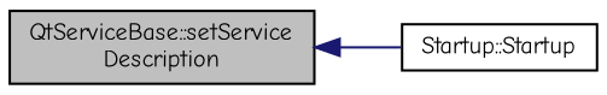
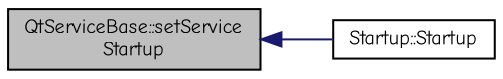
  digraph {
    rankdir=LR
    fontname="Comic Neue"
    node [color=black fontname="Comic Neue" fontsize=10 shape=record style=filled]
-   n1 [fillcolor=grey75 fontcolor=black height=0.2 label="QtServiceBase::setService\lDescription" width=0.4]
+   n1 [fillcolor=grey75 fontcolor=black height=0.2 label="QtServiceBase::setService\lStartup" width=0.4]
    n2 [fillcolor=white height=0.2 label="Startup::Startup" width=0.4]
    n1 -> n2 [color=midnightblue dir=back fontname="Comic Neue" fontsize=10 labelfontname=Helvetica labelfontsize=10 style=solid]
  }
